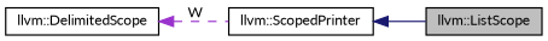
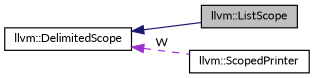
  digraph {
    fontname=Lato
    rankdir=LR
    node [color=black fontname=Lato fontsize=10 shape=record]
    edge [dir=back fontname=Lato fontsize=10 labelfontname=Helvetica labelfontsize=10]
    n1 [fillcolor=grey75 fontcolor=black height=0.2 label="llvm::ListScope" style=filled width=0.4]
    n2 [height=0.2 label="llvm::DelimitedScope" width=0.4]
    n3 [height=0.2 label="llvm::ScopedPrinter" width=0.4]
-   n3 -> n1 [color=midnightblue style=solid]
+   n2 -> n1 [color=midnightblue style=solid]
    n2 -> n3 [color=darkorchid3 label=" W" style=dashed]
  }
